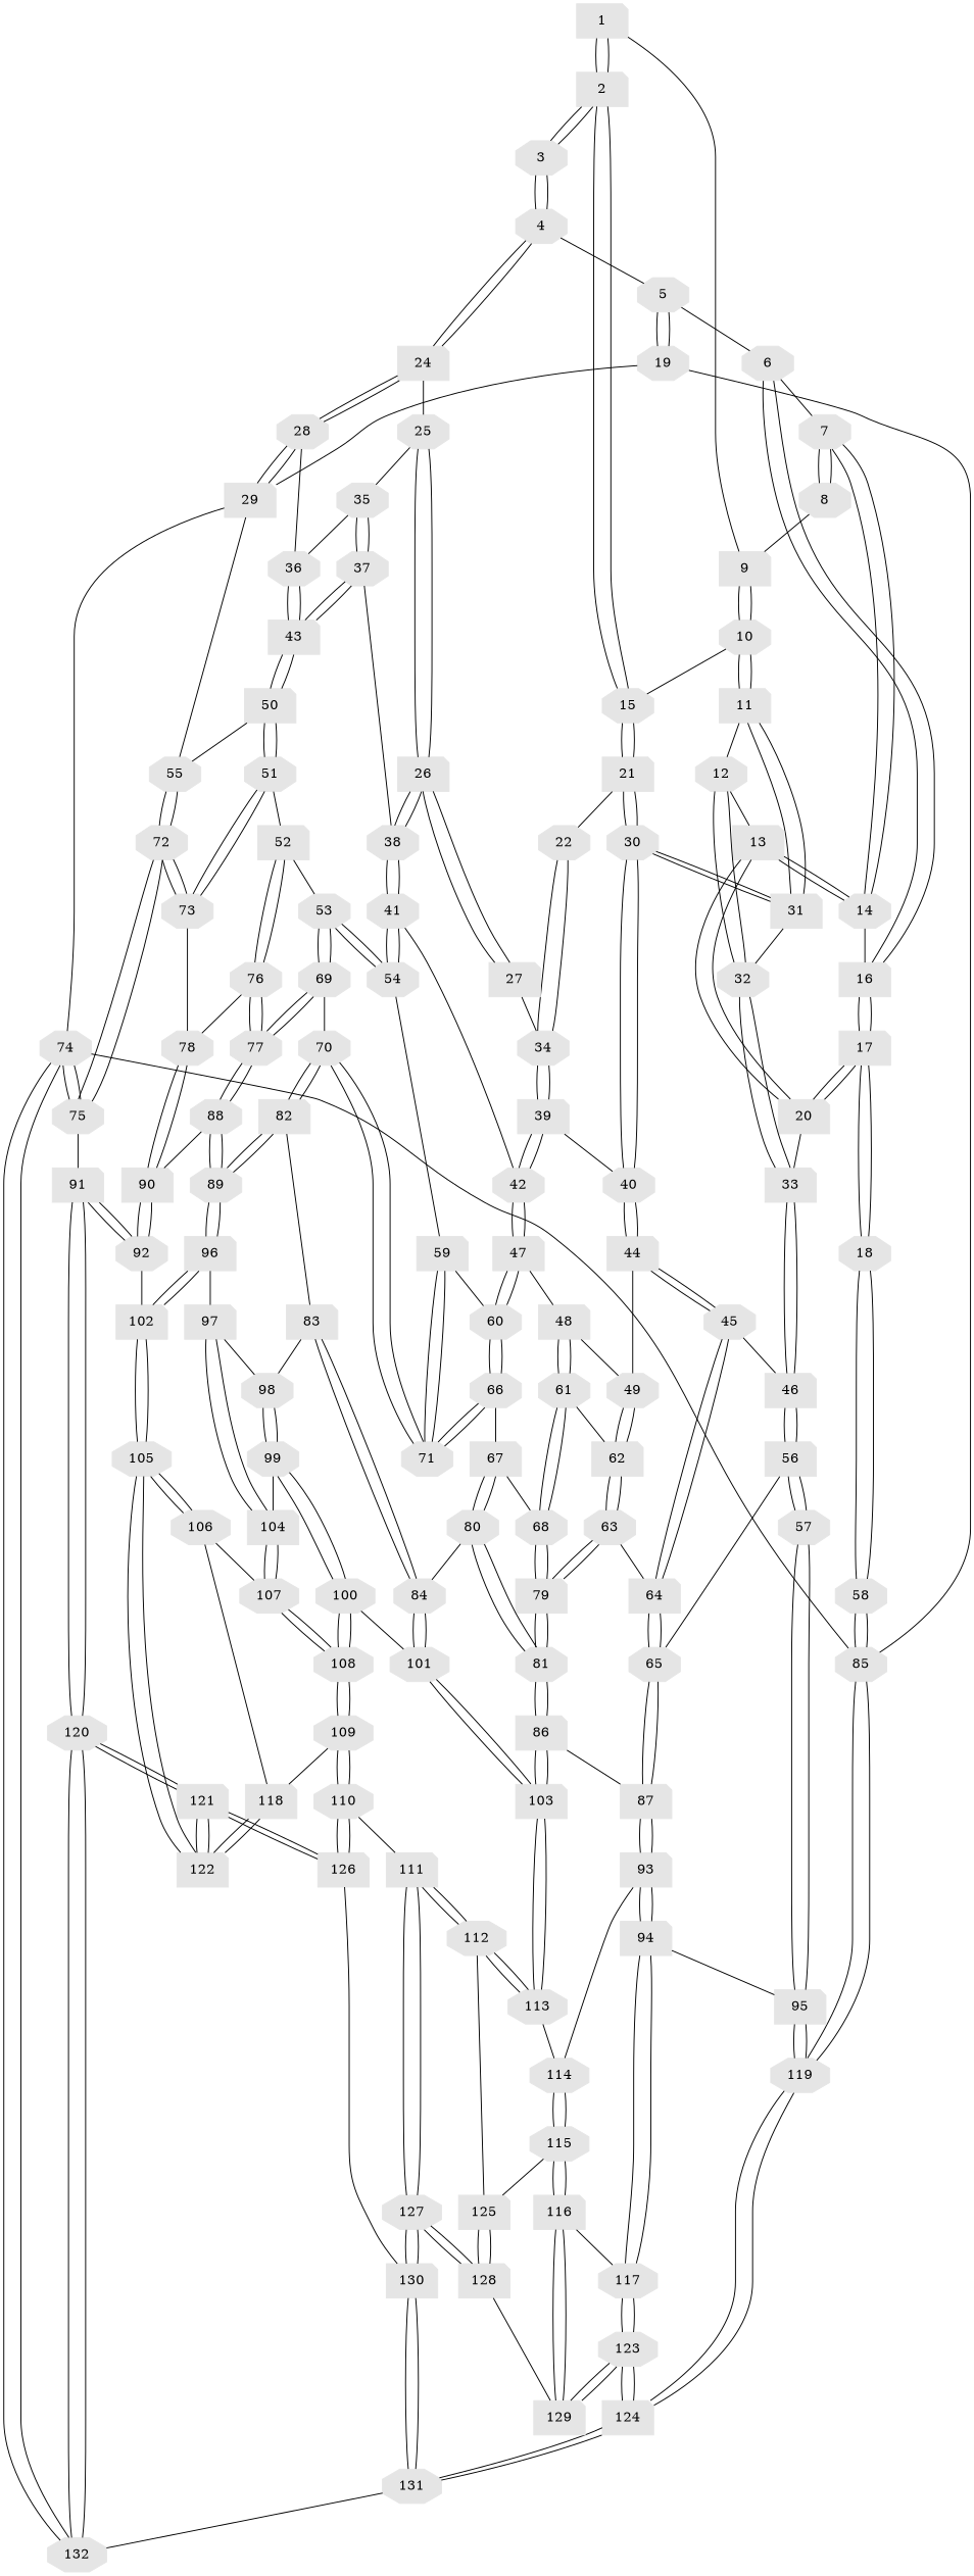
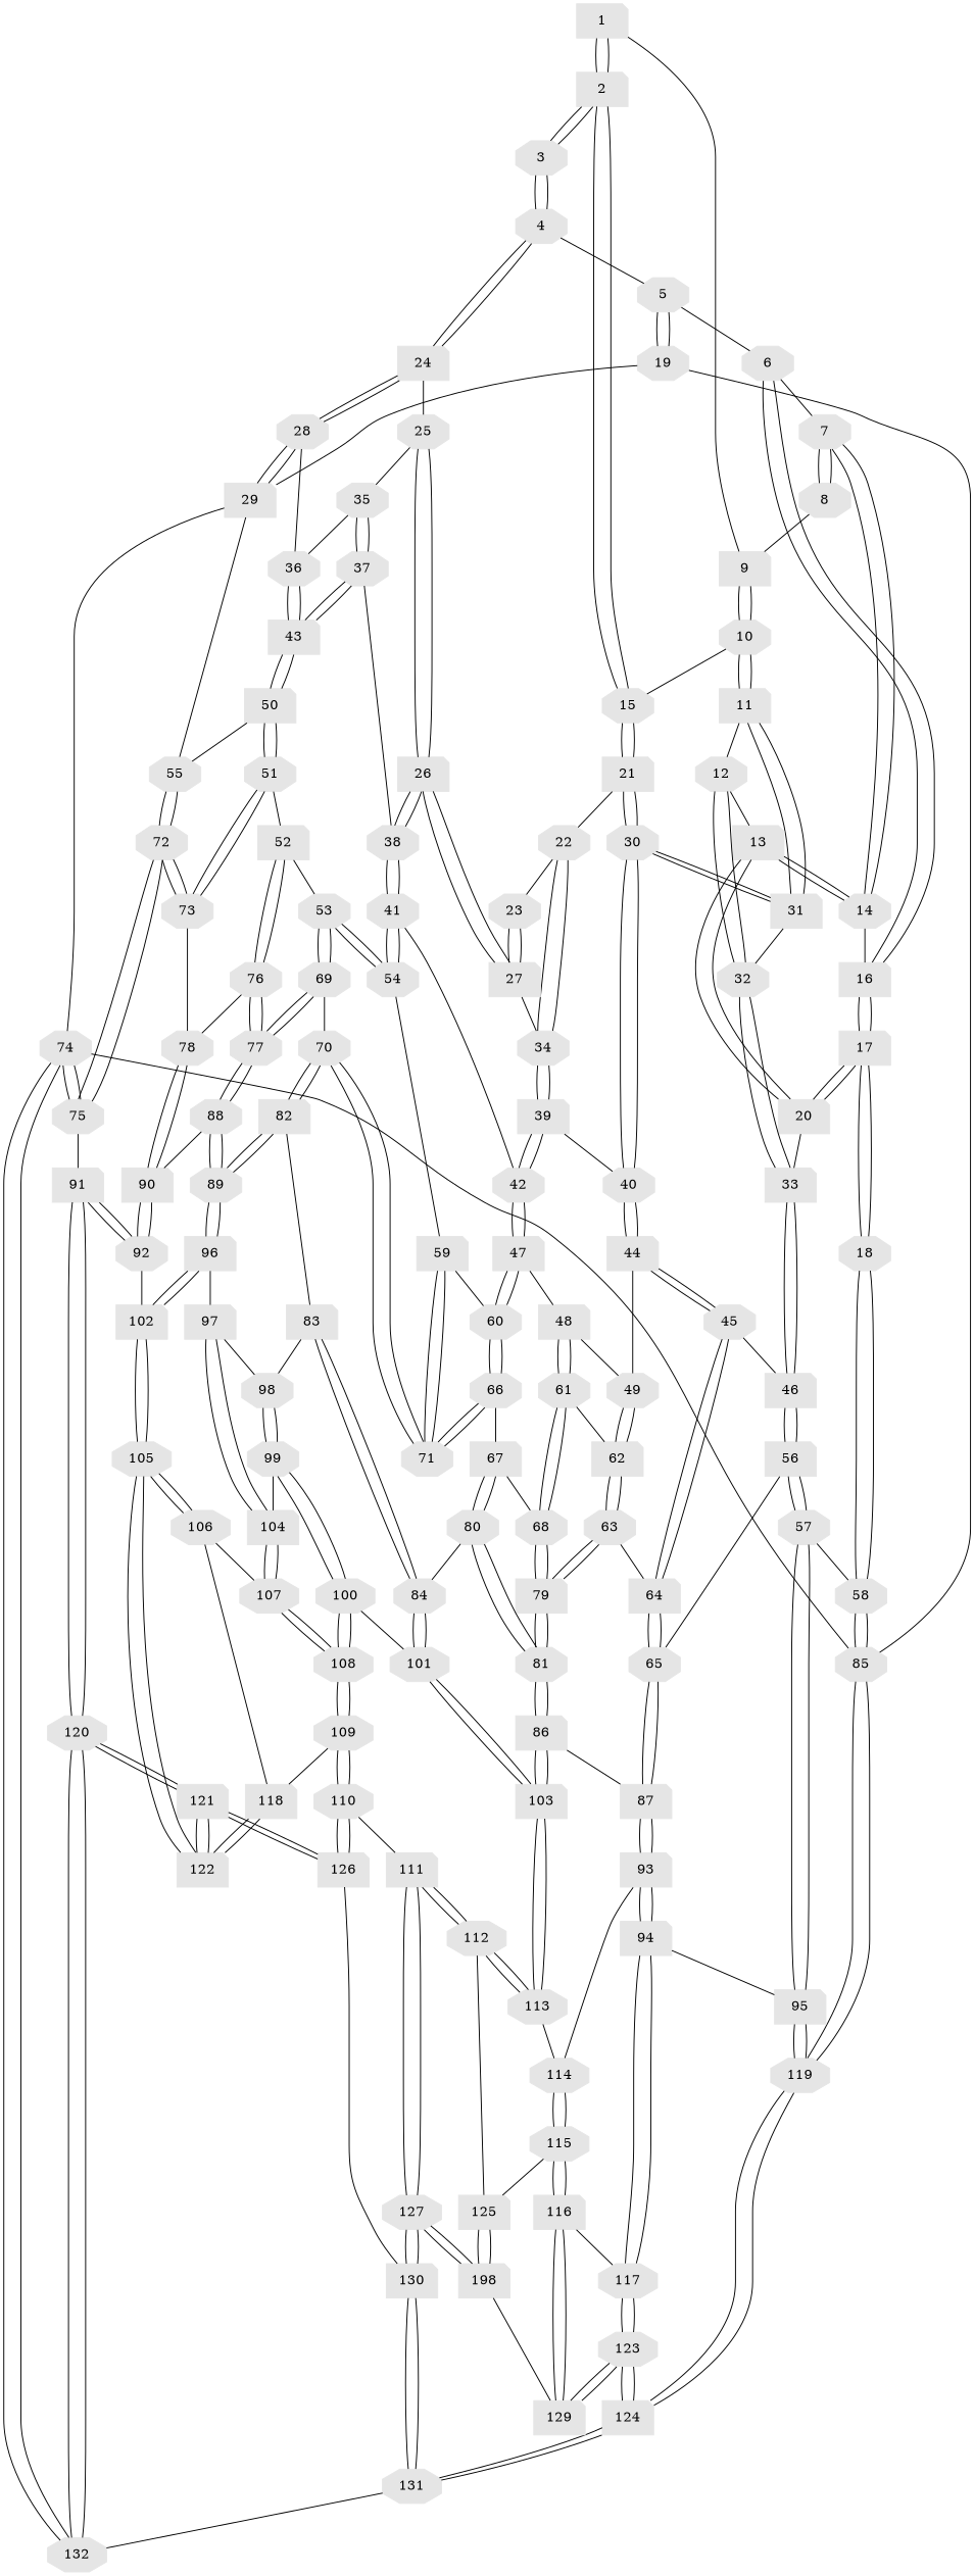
  graph {
    node [color=gray90 shape=octagon style=filled]
    1 [shape=note]
    2 [shape=note]
    9 [shape=note]
    3
    15
    10
    4
    21 [shape=note]
    5
    24 [shape=note]
    6
    19
    25
    28
    7
    16 [shape=note]
    29 [shape=note]
    85
    8
    14
    17 [shape=note]
    11 [shape=note]
    12
    31 [shape=note]
    13 [shape=note]
    32
    20 [shape=note]
    33 [shape=note]
    22
    30
    18
    58
    55
    74
    119
    46 [shape=note]
+   23
    34
    40
    27 [shape=note]
    39 [shape=note]
    26 [shape=note]
    35
    36
    38
    37
    41
    43 [shape=note]
    72
    75
    132
    44 [shape=note]
    56 [shape=note]
    42
    50 [shape=note]
    54
    47 [shape=note]
    45
    49
    59 [shape=note]
    48 [shape=note]
    60
    51
    64 [shape=note]
    62 [shape=note]
    65
    57
    61
    66
    68
    63
    52 [shape=note]
    73
    53
    76
    78
    69
    77
    70
    71
    95 [shape=note]
    87 [shape=note]
    67 [shape=note]
    79 [shape=note]
    81
    93 [shape=note]
    80
    84
    82 [shape=note]
    88
    83 [shape=note]
    89
    91 [shape=note]
    90 [shape=note]
    92
    120
    86 [shape=note]
    101
    103 [shape=note]
    98
    96 [shape=note]
    99
    124 [shape=note]
    113
    94 [shape=note]
    114
    102 [shape=note]
    97 [shape=note]
    121 [shape=note]
    105
    117
    115
    123
    104 [shape=note]
    107
    100
    108
    109
    106
    122 [shape=note]
    118 [shape=note]
    110
    111 [shape=note]
    126 [shape=note]
    112
    127
    130 [shape=note]
    125 [shape=note]
-   128 [shape=note]
+   128 [shape=note label=198]
    116 [shape=note]
    129 [shape=note]
    131
    1 -- 2
    1 -- 2
    1 -- 9
    2 -- 3
    2 -- 3
    2 -- 15
    2 -- 15
    9 -- 10
    9 -- 10
    3 -- 4
    3 -- 4
    15 -- 21
    15 -- 21
    10 -- 15
    10 -- 11
    10 -- 11
    4 -- 5
    4 -- 24
    4 -- 24
    21 -- 22
    21 -- 30
    21 -- 30
    5 -- 6
    5 -- 19
    5 -- 19
    24 -- 25
    24 -- 28
    24 -- 28
    6 -- 7
    6 -- 16
    6 -- 16
    19 -- 29
    19 -- 85
    25 -- 26
    25 -- 26
    25 -- 35
    28 -- 29
    28 -- 29
    28 -- 36
    7 -- 8
    7 -- 8
    7 -- 14
    7 -- 14
    16 -- 17
    16 -- 17
    29 -- 55
    29 -- 74
    85 -- 119
    85 -- 119
    8 -- 9
    14 -- 16
    17 -- 20
    17 -- 20
    17 -- 18
    17 -- 18
    11 -- 12
    11 -- 31
    11 -- 31
    12 -- 13
    12 -- 32
    12 -- 32
    31 -- 32
    13 -- 14
    13 -- 14
    13 -- 20
    13 -- 20
    32 -- 33
    32 -- 33
    20 -- 33
    33 -- 46
    33 -- 46
+   22 -- 23
    22 -- 34
    22 -- 34
    30 -- 31
    30 -- 31
    30 -- 40
    30 -- 40
    18 -- 58
    18 -- 58
    58 -- 85
    58 -- 85
    55 -- 72
    55 -- 72
    74 -- 85
    74 -- 75
    74 -- 75
    74 -- 132
    74 -- 132
    119 -- 124
    119 -- 124
    46 -- 56
    46 -- 56
+   23 -- 27
+   23 -- 27
    34 -- 39
    34 -- 39
    40 -- 44
    40 -- 44
    27 -- 34
    39 -- 40
    39 -- 42
    39 -- 42
    26 -- 27
    26 -- 27
    26 -- 38
    26 -- 38
    35 -- 36
    35 -- 37
    35 -- 37
    36 -- 43
    36 -- 43
    38 -- 41
    38 -- 41
    37 -- 38
    37 -- 43
    37 -- 43
    41 -- 42
    41 -- 54
    41 -- 54
    43 -- 50
    43 -- 50
    72 -- 75
    72 -- 75
    72 -- 73
    72 -- 73
    75 -- 91
    44 -- 45
    44 -- 45
    44 -- 49
    56 -- 65
    56 -- 57
    56 -- 57
    42 -- 47
    42 -- 47
    50 -- 55
    50 -- 51
    50 -- 51
    54 -- 59
    47 -- 48
    47 -- 60
    47 -- 60
    45 -- 46
    45 -- 64
    45 -- 64
    49 -- 62
    49 -- 62
    59 -- 60
    59 -- 71
    59 -- 71
    48 -- 49
    48 -- 61
    48 -- 61
    60 -- 66
    60 -- 66
    51 -- 52
    51 -- 73
    51 -- 73
    64 -- 65
    64 -- 65
    62 -- 63
    62 -- 63
    65 -- 87
    65 -- 87
+   57 -- 58
    57 -- 95
    57 -- 95
    61 -- 62
    61 -- 68
    61 -- 68
    66 -- 71
    66 -- 71
    66 -- 67
    68 -- 79
    68 -- 79
    63 -- 64
    63 -- 79
    63 -- 79
    52 -- 53
    52 -- 76
    52 -- 76
    73 -- 78
    53 -- 54
    53 -- 54
    53 -- 69
    53 -- 69
    76 -- 78
    76 -- 77
    76 -- 77
    78 -- 90
    78 -- 90
    69 -- 77
    69 -- 77
    69 -- 70
    77 -- 88
    77 -- 88
    70 -- 71
    70 -- 71
    70 -- 82
    70 -- 82
    95 -- 119
    95 -- 119
    87 -- 93
    87 -- 93
    67 -- 68
    67 -- 80
    67 -- 80
    79 -- 81
    79 -- 81
    81 -- 86
    81 -- 86
    93 -- 94
    93 -- 94
    93 -- 114
    80 -- 81
    80 -- 81
    80 -- 84
    84 -- 101
    84 -- 101
    82 -- 83
    82 -- 89
    82 -- 89
    88 -- 89
    88 -- 89
    88 -- 90
    83 -- 84
    83 -- 84
    83 -- 98
    89 -- 96
    89 -- 96
    91 -- 92
    91 -- 92
    91 -- 120
    91 -- 120
    90 -- 92
    90 -- 92
    92 -- 102
    120 -- 132
    120 -- 132
    120 -- 121
    120 -- 121
    86 -- 87
    86 -- 103
    86 -- 103
    101 -- 103
    101 -- 103
    103 -- 113
    103 -- 113
    98 -- 99
    98 -- 99
    96 -- 102
    96 -- 102
    96 -- 97
    99 -- 104
    99 -- 100
    99 -- 100
    124 -- 131
    124 -- 131
    113 -- 114
    94 -- 95
    94 -- 117
    94 -- 117
    114 -- 115
    114 -- 115
    102 -- 105
    102 -- 105
    97 -- 98
    97 -- 104
    97 -- 104
    121 -- 122
    121 -- 122
    121 -- 126
    121 -- 126
    105 -- 106
    105 -- 106
    105 -- 122
    105 -- 122
    117 -- 123
    117 -- 123
    115 -- 125
    115 -- 116
    115 -- 116
    123 -- 124
    123 -- 124
    123 -- 129
    123 -- 129
    104 -- 107
    104 -- 107
    107 -- 108
    107 -- 108
    100 -- 101
    100 -- 108
    100 -- 108
    108 -- 109
    108 -- 109
    109 -- 118
    109 -- 110
    109 -- 110
    106 -- 107
    106 -- 118
    118 -- 122
    118 -- 122
    110 -- 111
    110 -- 126
    110 -- 126
    111 -- 112
    111 -- 112
    111 -- 127
    111 -- 127
    126 -- 130
    112 -- 113
    112 -- 113
    112 -- 125
    127 -- 130
    127 -- 130
    127 -- 128
    127 -- 128
    130 -- 131
    130 -- 131
    125 -- 128
    125 -- 128
    128 -- 129
    116 -- 117
    116 -- 129
    116 -- 129
    131 -- 132
  }
